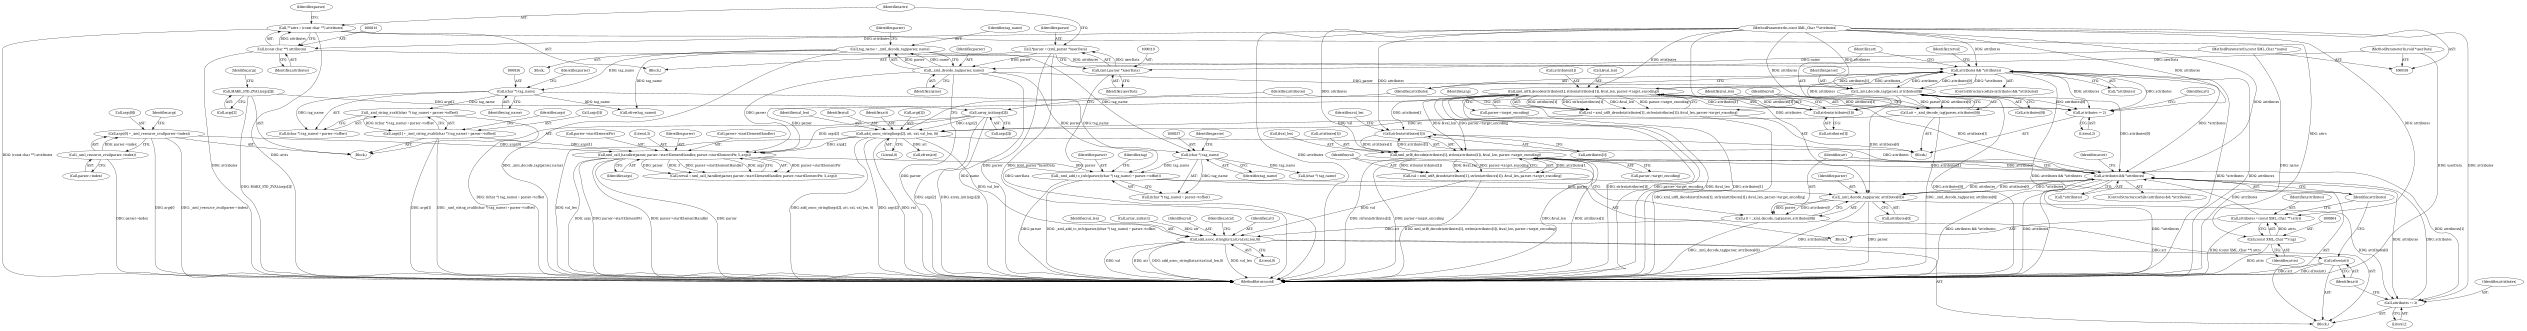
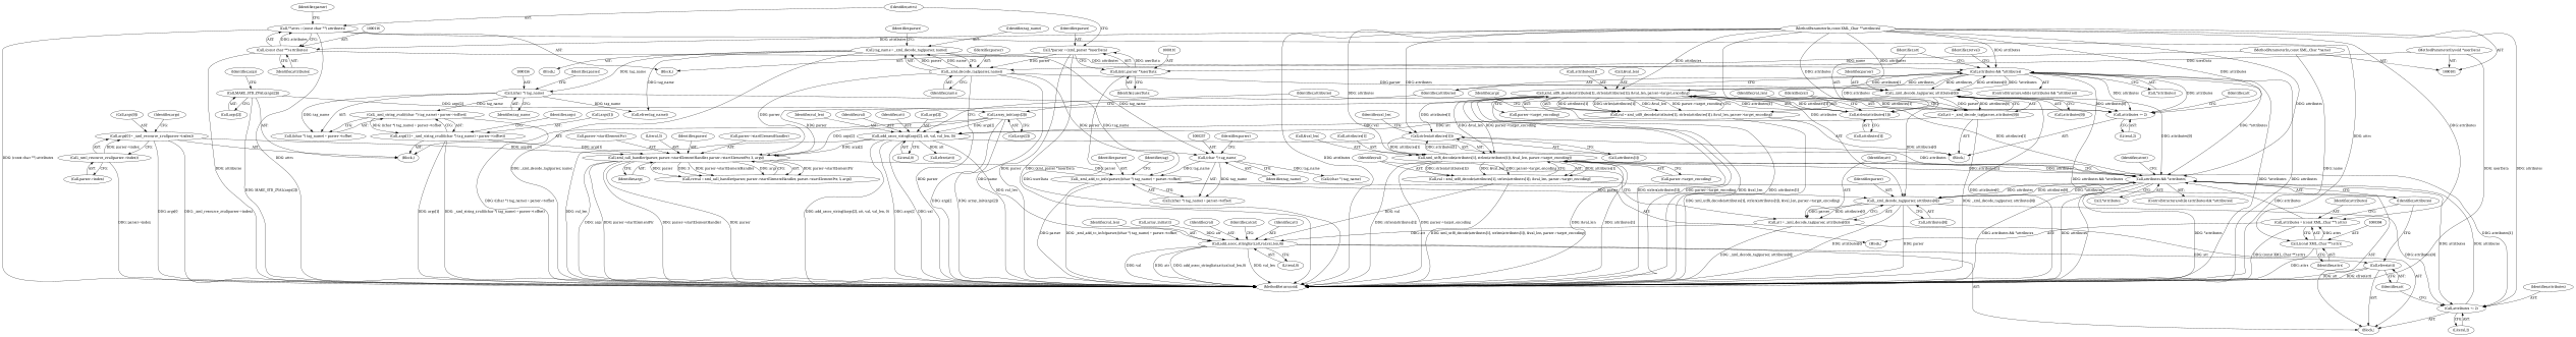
  digraph {
    fontname="Noto Serif"
    node [fontname="Noto Serif"]
    edge [fontname="Noto Serif"]
    n1 [label="(Call,strlen(attributes[1]))"]
    n2 [label="(Call,xml_utf8_decode(attributes[1], strlen(attributes[1]), &val_len, parser->target_encoding))"]
    n3 [label="(Call,attributes[1])"]
    n4 [label="(Call,attributes && *attributes)"]
    n5 [label="(MethodReturn,void)"]
    n6 [label="(Call,attributes += 2)"]
    n7 [label="(Call,val = xml_utf8_decode(attributes[1], strlen(attributes[1]), &val_len, parser->target_encoding))"]
    n8 [label="(Call,parser->target_encoding)"]
    n9 [label="(Call,xml_utf8_decode(attributes[1], strlen(attributes[1]), &val_len, parser->target_encoding))"]
    n10 [label="(Call,strlen(attributes[1]))"]
    n11 [label="(Call,attributes && *attributes)"]
    n12 [label="(Call,attributes += 2)"]
    n13 [label="(Call,val = xml_utf8_decode(attributes[1], strlen(attributes[1]), &val_len, parser->target_encoding))"]
    n14 [label="(Call,parser->target_encoding)"]
    n15 [label="(Call,attributes[1])"]
    n16 [label="(Call,_xml_decode_tag(parser, attributes[0]))"]
    n17 [label="(Call,*attributes)"]
    n18 [label="(ControlStructure,while (attributes && *attributes))"]
    n19 [label="(Identifier,attributes)"]
    n20 [label="(Literal,2)"]
    n21 [label="(Block,)"]
    n22 [label="(Call,_xml_decode_tag(parser, attributes[0]))"]
    n23 [label="(Identifier,attributes)"]
    n24 [label="(Call,*attributes)"]
    n25 [label="(ControlStructure,while (attributes && *attributes))"]
    n26 [label="(Call,add_assoc_stringl(args[2], att, val, val_len, 0))"]
    n27 [label="(Call,xml_call_handler(parser, parser->startElementHandler, parser->startElementPtr, 3, args))"]
    n28 [label="(Call,att = _xml_decode_tag(parser, attributes[0]))"]
    n29 [label="(Call,attributes[0])"]
    n30 [label="(Call,array_init(args[2]))"]
    n31 [label="(Call,(const char **) attributes)"]
    n32 [label="(Call,**attrs = (const char **) attributes)"]
    n33 [label="(Identifier,attributes)"]
    n34 [label="(Block,)"]
-   n35 [label="(Call,(const XML_Char **) tag)"]
+   n35 [label="(Call,(const XML_Char **) attrs)"]
    n36 [label="(MethodParameterIn,const XML_Char **attributes)"]
    n37 [label="(Call,attributes = (const XML_Char **) attrs)"]
    1000101
    n39 [label="(Block,)"]
    n40 [label="(Literal,2)"]
    n41 [label="(Call,att = _xml_decode_tag(parser, attributes[0]))"]
    n42 [label="(Call,attributes[0])"]
    n43 [label="(Block,)"]
    n44 [label="(Call,_xml_add_to_info(parser,((char *) tag_name) + parser->toffset))"]
    n45 [label="(Identifier,args)"]
    n46 [label="(Call,retval = xml_call_handler(parser, parser->startElementHandler, parser->startElementPtr, 3, args))"]
    n47 [label="(Call,_xml_decode_tag(parser, name))"]
    n48 [label="(Call,tag_name = _xml_decode_tag(parser, name))"]
    n49 [label="(Identifier,name)"]
    n50 [label="(Call,((char *) tag_name) + parser->toffset)"]
    n51 [label="(Call,(char *) tag_name)"]
    n52 [label="(Call,(char *) tag_name)"]
    n53 [label="(Call,efree(tag_name))"]
    n54 [label="(Block,)"]
    n55 [label="(Call,*parser = (xml_parser *)userData)"]
-   n56 [label="(Call,(xml_parser *)userData)"]
+   n56 [label="(Call,(init_parser *)userData)"]
    n57 [label="(Identifier,userData)"]
    n58 [label="(MethodParameterIn,void *userData)"]
    n59 [label="(MethodParameterIn,const XML_Char *name)"]
    n60 [label="(Call,add_assoc_stringl(atr,att,val,val_len,0))"]
    n61 [label="(Call,efree(att))"]
    n62 [label="(Call,args[0] = _xml_resource_zval(parser->index))"]
    n63 [label="(Call,_xml_resource_zval(parser->index))"]
    n64 [label="(Block,)"]
    n65 [label="(Call,parser->index)"]
    n66 [label="(Call,args[2])"]
    n67 [label="(Literal,0)"]
    n68 [label="(Call,efree(att))"]
    n69 [label="(Call,MAKE_STD_ZVAL(args[2]))"]
    n70 [label="(Call,args[2])"]
    n71 [label="(Call,args[1] = _xml_string_zval(((char *) tag_name) + parser->toffset))"]
    n72 [label="(Call,_xml_string_zval(((char *) tag_name) + parser->toffset))"]
    n73 [label="(Call,((char *) tag_name) + parser->toffset)"]
    n74 [label="(Identifier,tag_name)"]
    n75 [label="(Call,(char *) tag_name)"]
    n76 [label="(Identifier,tag_name)"]
    n77 [label="(Literal,0)"]
    n78 [label="(Identifier,attrs)"]
    n79 [label="(Identifier,att)"]
    n80 [label="(Identifier,parser)"]
    n81 [label="(Identifier,args)"]
    n82 [label="(Identifier,attrs)"]
    n83 [label="(Identifier,parser)"]
    n84 [label="(Identifier,att)"]
    n85 [label="(Identifier,att)"]
    n86 [label="(Identifier,att)"]
    n87 [label="(Call,parser->startElementPtr)"]
    n88 [label="(Identifier,parser)"]
    n89 [label="(Identifier,val_len)"]
    n90 [label="(Identifier,attributes)"]
    n91 [label="(Identifier,parser)"]
    n92 [label="(Identifier,attributes)"]
    n93 [label="(Identifier,retval)"]
    n94 [label="(Identifier,parser)"]
    n95 [label="(Call,attributes[1])"]
    n96 [label="(Call,args[1])"]
    n97 [label="(Identifier,parser)"]
    n98 [label="(Identifier,att)"]
    n99 [label="(Identifier,att)"]
    n100 [label="(Call,&val_len)"]
    n101 [label="(Identifier,tag_name)"]
    n102 [label="(Call,args[0])"]
    n103 [label="(Identifier,parser)"]
    n104 [label="(Literal,3)"]
    n105 [label="(Identifier,args)"]
    n106 [label="(Identifier,val_len)"]
    n107 [label="(Identifier,val)"]
    n108 [label="(Identifier,tag)"]
    n109 [label="(Call,args[2])"]
    n110 [label="(Call,&val_len)"]
    n111 [label="(Identifier,val)"]
    n112 [label="(Identifier,atcnt)"]
    n113 [label="(Call,attributes[1])"]
    n114 [label="(Identifier,parser)"]
    n115 [label="(Identifier,val_len)"]
    n116 [label="(Identifier,val)"]
    n117 [label="(Identifier,val_len)"]
    n118 [label="(Identifier,attributes)"]
    n119 [label="(Identifier,parser)"]
    n120 [label="(Identifier,args)"]
    n121 [label="(Identifier,args)"]
    n122 [label="(Call,array_init(atr))"]
    n123 [label="(Identifier,parser)"]
    n124 [label="(Identifier,val)"]
    n125 [label="(Identifier,atcnt)"]
    n126 [label="(Call,parser->startElementHandler)"]
    1000116
    1000110
    1000156
    1000257
    1000304
    n1 -> n2 [label="AST: "]
    n1 -> n2 [label="DDG: attributes[1]"]
    n1 -> n3 [label="CFG: "]
    n2 -> n1 [label="DDG: attributes[1]"]
    n2 -> n4 [label="DDG: attributes[1]"]
    n2 -> n5 [label="DDG: parser->target_encoding"]
    n2 -> n5 [label="DDG: &val_len"]
    n2 -> n5 [label="DDG: attributes[1]"]
    n2 -> n5 [label="DDG: strlen(attributes[1])"]
    n2 -> n6 [label="DDG: attributes[1]"]
    n2 -> n7 [label="AST: "]
    n2 -> n7 [label="DDG: attributes[1]"]
    n2 -> n7 [label="DDG: strlen(attributes[1])"]
    n2 -> n7 [label="DDG: &val_len"]
    n2 -> n7 [label="DDG: parser->target_encoding"]
    n2 -> n8 [label="CFG: "]
    n3 -> n1 [label="AST: "]
    n4 -> n1 [label="DDG: attributes"]
    n4 -> n2 [label="DDG: attributes"]
    n4 -> n5 [label="DDG: *attributes"]
    n4 -> n5 [label="DDG: attributes && *attributes"]
    n4 -> n5 [label="DDG: attributes"]
    n4 -> n6 [label="DDG: attributes"]
    n4 -> n22 [label="DDG: *attributes"]
    n4 -> n22 [label="DDG: attributes"]
    n4 -> n23 [label="CFG: "]
    n4 -> n24 [label="CFG: "]
    n4 -> n25 [label="AST: "]
    n6 -> n4 [label="DDG: attributes"]
    n6 -> n39 [label="AST: "]
    n6 -> n40 [label="CFG: "]
    n7 -> n2 [label="CFG: "]
    n7 -> n5 [label="DDG: xml_utf8_decode(attributes[1], strlen(attributes[1]), &val_len, parser->target_encoding)"]
    n7 -> n39 [label="AST: "]
    n7 -> n60 [label="DDG: val"]
    n8 -> n2 [label="AST: "]
    n9 -> n1 [label="DDG: attributes[1]"]
    n9 -> n2 [label="DDG: &val_len"]
    n9 -> n2 [label="DDG: parser->target_encoding"]
    n9 -> n4 [label="DDG: attributes[1]"]
    n9 -> n5 [label="DDG: strlen(attributes[1])"]
    n9 -> n5 [label="DDG: parser->target_encoding"]
    n9 -> n5 [label="DDG: attributes[1]"]
    n9 -> n5 [label="DDG: &val_len"]
    n9 -> n10 [label="DDG: attributes[1]"]
    n9 -> n11 [label="DDG: attributes[1]"]
    n9 -> n12 [label="DDG: attributes[1]"]
    n9 -> n13 [label="AST: "]
    n9 -> n13 [label="DDG: attributes[1]"]
    n9 -> n13 [label="DDG: strlen(attributes[1])"]
    n9 -> n13 [label="DDG: &val_len"]
    n9 -> n13 [label="DDG: parser->target_encoding"]
    n9 -> n14 [label="CFG: "]
    n10 -> n9 [label="AST: "]
    n10 -> n9 [label="DDG: attributes[1]"]
    n10 -> n15 [label="CFG: "]
    n11 -> n4 [label="DDG: *attributes"]
    n11 -> n5 [label="DDG: *attributes"]
    n11 -> n5 [label="DDG: attributes"]
    n11 -> n5 [label="DDG: attributes && *attributes"]
    n11 -> n9 [label="DDG: attributes"]
    n11 -> n10 [label="DDG: attributes"]
    n11 -> n12 [label="DDG: attributes"]
    n11 -> n16 [label="DDG: *attributes"]
    n11 -> n16 [label="DDG: attributes"]
    n11 -> n17 [label="CFG: "]
    n11 -> n18 [label="AST: "]
    n11 -> n19 [label="CFG: "]
    n12 -> n11 [label="DDG: attributes"]
    n12 -> n20 [label="CFG: "]
    n12 -> n21 [label="AST: "]
    n13 -> n5 [label="DDG: xml_utf8_decode(attributes[1], strlen(attributes[1]), &val_len, parser->target_encoding)"]
    n13 -> n9 [label="CFG: "]
    n13 -> n21 [label="AST: "]
    n13 -> n26 [label="DDG: val"]
    n14 -> n9 [label="AST: "]
    n15 -> n10 [label="AST: "]
    n16 -> n4 [label="DDG: attributes[0]"]
    n16 -> n5 [label="DDG: attributes[0]"]
    n16 -> n11 [label="DDG: attributes[0]"]
    n16 -> n12 [label="DDG: attributes[0]"]
    n16 -> n22 [label="DDG: attributes[0]"]
    n16 -> n27 [label="DDG: parser"]
    n16 -> n28 [label="AST: "]
    n16 -> n28 [label="DDG: parser"]
    n16 -> n28 [label="DDG: attributes[0]"]
    n16 -> n29 [label="CFG: "]
    n17 -> n11 [label="AST: "]
    n19 -> n11 [label="AST: "]
    n19 -> n30 [label="CFG: "]
    n20 -> n12 [label="AST: "]
    n22 -> n4 [label="DDG: attributes[0]"]
    n22 -> n5 [label="DDG: attributes[0]"]
    n22 -> n5 [label="DDG: parser"]
    n22 -> n6 [label="DDG: attributes[0]"]
    n22 -> n41 [label="AST: "]
    n22 -> n41 [label="DDG: parser"]
    n22 -> n41 [label="DDG: attributes[0]"]
    n22 -> n42 [label="CFG: "]
    n23 -> n4 [label="AST: "]
    n23 -> n37 [label="CFG: "]
    n23 -> n61 [label="CFG: "]
    n24 -> n4 [label="AST: "]
    n26 -> n5 [label="DDG: val_len"]
    n26 -> n5 [label="DDG: add_assoc_stringl(args[2], att, val, val_len, 0)"]
    n26 -> n5 [label="DDG: args[2]"]
    n26 -> n5 [label="DDG: val"]
    n26 -> n21 [label="AST: "]
    n26 -> n27 [label="DDG: args[2]"]
    n26 -> n60 [label="DDG: val_len"]
    n26 -> n67 [label="CFG: "]
    n26 -> n68 [label="DDG: att"]
    n27 -> n5 [label="DDG: parser"]
    n27 -> n5 [label="DDG: parser->startElementPtr"]
    n27 -> n5 [label="DDG: args"]
    n27 -> n5 [label="DDG: parser->startElementHandler"]
    n27 -> n44 [label="DDG: parser"]
    n27 -> n45 [label="CFG: "]
    n27 -> n46 [label="AST: "]
    n27 -> n46 [label="DDG: parser->startElementPtr"]
    n27 -> n46 [label="DDG: parser"]
    n27 -> n46 [label="DDG: 3"]
    n27 -> n46 [label="DDG: parser->startElementHandler"]
    n27 -> n46 [label="DDG: args"]
    n28 -> n5 [label="DDG: _xml_decode_tag(parser, attributes[0])"]
    n28 -> n16 [label="CFG: "]
    n28 -> n21 [label="AST: "]
    n28 -> n26 [label="DDG: att"]
    n29 -> n16 [label="AST: "]
    n30 -> n5 [label="DDG: args[2]"]
    n30 -> n5 [label="DDG: array_init(args[2])"]
    n30 -> n26 [label="DDG: args[2]"]
    n30 -> n27 [label="DDG: args[2]"]
    n30 -> n64 [label="AST: "]
    n30 -> n66 [label="CFG: "]
    n31 -> n5 [label="DDG: attributes"]
    n31 -> n11 [label="DDG: attributes"]
    n31 -> n32 [label="AST: "]
    n31 -> n32 [label="DDG: attributes"]
    n31 -> n33 [label="CFG: "]
    n32 -> n5 [label="DDG: attrs"]
    n32 -> n5 [label="DDG: (const char **) attributes"]
    n32 -> n31 [label="CFG: "]
    n32 -> n34 [label="AST: "]
    n32 -> n35 [label="DDG: attrs"]
    n33 -> n31 [label="AST: "]
    n35 -> n5 [label="DDG: attrs"]
    n35 -> n37 [label="AST: "]
    n35 -> n37 [label="DDG: attrs"]
    n35 -> n78 [label="CFG: "]
    n36 -> n1 [label="DDG: attributes"]
    n36 -> n2 [label="DDG: attributes"]
    n36 -> n4 [label="DDG: attributes"]
    n36 -> n5 [label="DDG: attributes"]
    n36 -> n6 [label="DDG: attributes"]
    n36 -> n9 [label="DDG: attributes"]
    n36 -> n10 [label="DDG: attributes"]
    n36 -> n11 [label="DDG: attributes"]
    n36 -> n12 [label="DDG: attributes"]
    n36 -> n16 [label="DDG: attributes"]
    n36 -> n22 [label="DDG: attributes"]
    n36 -> n31 [label="DDG: attributes"]
    n36 -> n37 [label="DDG: attributes"]
    n36 -> 1000101 [label="AST: "]
    n37 -> n4 [label="DDG: attributes"]
    n37 -> n5 [label="DDG: (const XML_Char **) attrs"]
    n37 -> n35 [label="CFG: "]
    n37 -> n43 [label="AST: "]
    n40 -> n6 [label="AST: "]
    n41 -> n5 [label="DDG: _xml_decode_tag(parser, attributes[0])"]
    n41 -> n22 [label="CFG: "]
    n41 -> n39 [label="AST: "]
    n41 -> n60 [label="DDG: att"]
    n42 -> n22 [label="AST: "]
    n44 -> n5 [label="DDG: _xml_add_to_info(parser,((char *) tag_name) + parser->toffset)"]
    n44 -> n5 [label="DDG: parser"]
    n44 -> n22 [label="DDG: parser"]
    n44 -> n43 [label="AST: "]
    n44 -> n50 [label="CFG: "]
    n45 -> n27 [label="AST: "]
    n46 -> n27 [label="CFG: "]
    n47 -> n5 [label="DDG: parser"]
    n47 -> n5 [label="DDG: name"]
    n47 -> n16 [label="DDG: parser"]
    n47 -> n27 [label="DDG: parser"]
    n47 -> n44 [label="DDG: parser"]
    n47 -> n48 [label="AST: "]
    n47 -> n48 [label="DDG: parser"]
    n47 -> n48 [label="DDG: name"]
    n47 -> n49 [label="CFG: "]
    n48 -> n5 [label="DDG: _xml_decode_tag(parser, name)"]
    n48 -> n47 [label="CFG: "]
    n48 -> n51 [label="DDG: tag_name"]
    n48 -> n52 [label="DDG: tag_name"]
    n48 -> n53 [label="DDG: tag_name"]
    n48 -> n54 [label="AST: "]
    n49 -> n47 [label="AST: "]
    n50 -> n44 [label="AST: "]
    n51 -> n52 [label="DDG: tag_name"]
    n51 -> n53 [label="DDG: tag_name"]
    n51 -> n72 [label="DDG: tag_name"]
    n51 -> n73 [label="AST: "]
    n51 -> n73 [label="DDG: tag_name"]
    n51 -> n74 [label="CFG: "]
    n52 -> n44 [label="DDG: tag_name"]
    n52 -> n50 [label="AST: "]
    n52 -> n50 [label="DDG: tag_name"]
    n52 -> n75 [label="DDG: tag_name"]
    n52 -> n76 [label="CFG: "]
    n55 -> n5 [label="DDG: parser"]
    n55 -> n5 [label="DDG: (xml_parser *)userData"]
    n55 -> n34 [label="AST: "]
    n55 -> n47 [label="DDG: parser"]
    n55 -> n56 [label="CFG: "]
    n56 -> n5 [label="DDG: userData"]
    n56 -> n55 [label="AST: "]
    n56 -> n55 [label="DDG: userData"]
    n56 -> n57 [label="CFG: "]
    n57 -> n56 [label="AST: "]
    n58 -> n5 [label="DDG: userData"]
    n58 -> 1000101 [label="AST: "]
    n58 -> n56 [label="DDG: userData"]
    n59 -> n5 [label="DDG: name"]
    n59 -> 1000101 [label="AST: "]
    n59 -> n47 [label="DDG: name"]
    n60 -> n5 [label="DDG: add_assoc_stringl(atr,att,val,val_len,0)"]
    n60 -> n5 [label="DDG: val_len"]
    n60 -> n5 [label="DDG: val"]
    n60 -> n5 [label="DDG: atr"]
    n60 -> n39 [label="AST: "]
    n60 -> n61 [label="DDG: att"]
    n60 -> n77 [label="CFG: "]
    n61 -> n5 [label="DDG: att"]
    n61 -> n5 [label="DDG: efree(att)"]
    n61 -> n39 [label="AST: "]
    n61 -> n79 [label="CFG: "]
    n62 -> n5 [label="DDG: args[0]"]
    n62 -> n5 [label="DDG: _xml_resource_zval(parser->index)"]
    n62 -> n27 [label="DDG: args[0]"]
    n62 -> n63 [label="CFG: "]
    n62 -> n64 [label="AST: "]
    n63 -> n5 [label="DDG: parser->index"]
    n63 -> n62 [label="AST: "]
    n63 -> n62 [label="DDG: parser->index"]
    n63 -> n65 [label="CFG: "]
    n65 -> n63 [label="AST: "]
    n66 -> n30 [label="AST: "]
    n67 -> n26 [label="AST: "]
    n69 -> n5 [label="DDG: MAKE_STD_ZVAL(args[2])"]
    n69 -> n30 [label="DDG: args[2]"]
    n69 -> n64 [label="AST: "]
    n69 -> n70 [label="CFG: "]
    n70 -> n69 [label="AST: "]
    n71 -> n5 [label="DDG: _xml_string_zval(((char *) tag_name) + parser->toffset)"]
    n71 -> n5 [label="DDG: args[1]"]
    n71 -> n27 [label="DDG: args[1]"]
    n71 -> n64 [label="AST: "]
    n71 -> n72 [label="CFG: "]
    n72 -> n5 [label="DDG: ((char *) tag_name) + parser->toffset"]
    n72 -> n71 [label="AST: "]
    n72 -> n71 [label="DDG: ((char *) tag_name) + parser->toffset"]
    n72 -> n73 [label="CFG: "]
    n73 -> n72 [label="AST: "]
    n74 -> n51 [label="AST: "]
    n76 -> n52 [label="AST: "]
    n77 -> n60 [label="AST: "]
    n78 -> n35 [label="AST: "]
    n79 -> n6 [label="CFG: "]
    n79 -> n61 [label="AST: "]
    n80 -> n55 [label="AST: "]
    n81 -> n13 [label="CFG: "]
    n82 -> n32 [label="AST: "]
    n82 -> n55 [label="CFG: "]
    n83 -> n44 [label="AST: "]
    n84 -> n11 [label="CFG: "]
    n84 -> n28 [label="AST: "]
    n85 -> n4 [label="CFG: "]
    n85 -> n41 [label="AST: "]
    n86 -> n60 [label="AST: "]
    n87 -> n27 [label="AST: "]
    n88 -> n47 [label="AST: "]
    n89 -> n1 [label="CFG: "]
    n90 -> n12 [label="AST: "]
    n90 -> n26 [label="CFG: "]
    n91 -> n32 [label="CFG: "]
    n92 -> n37 [label="AST: "]
    n93 -> n11 [label="CFG: "]
    n94 -> n16 [label="AST: "]
    n95 -> n2 [label="AST: "]
    n96 -> n71 [label="AST: "]
    n97 -> n51 [label="CFG: "]
    n98 -> n26 [label="AST: "]
    n99 -> n12 [label="CFG: "]
    n100 -> n2 [label="AST: "]
    n101 -> n48 [label="AST: "]
    n102 -> n62 [label="AST: "]
    n103 -> n22 [label="AST: "]
    n104 -> n27 [label="AST: "]
    n105 -> n62 [label="CFG: "]
    n106 -> n10 [label="CFG: "]
    n107 -> n7 [label="AST: "]
    n107 -> n41 [label="CFG: "]
    n108 -> n44 [label="CFG: "]
    n109 -> n26 [label="AST: "]
    n110 -> n9 [label="AST: "]
    n111 -> n13 [label="AST: "]
    n111 -> n28 [label="CFG: "]
    n112 -> n4 [label="CFG: "]
    n113 -> n9 [label="AST: "]
    n114 -> n27 [label="AST: "]
    n115 -> n26 [label="AST: "]
    n116 -> n26 [label="AST: "]
    n117 -> n60 [label="AST: "]
    n118 -> n6 [label="AST: "]
    n119 -> n48 [label="CFG: "]
    n120 -> n71 [label="CFG: "]
    n121 -> n69 [label="CFG: "]
    n122 -> n60 [label="DDG: atr"]
    n123 -> n52 [label="CFG: "]
    n124 -> n60 [label="AST: "]
    n125 -> n60 [label="CFG: "]
    n126 -> n27 [label="AST: "]
    1000116 -> n31 [label="AST: "]
    1000110 -> n56 [label="AST: "]
    1000156 -> n51 [label="AST: "]
    1000257 -> n52 [label="AST: "]
    1000304 -> n35 [label="AST: "]
  }
